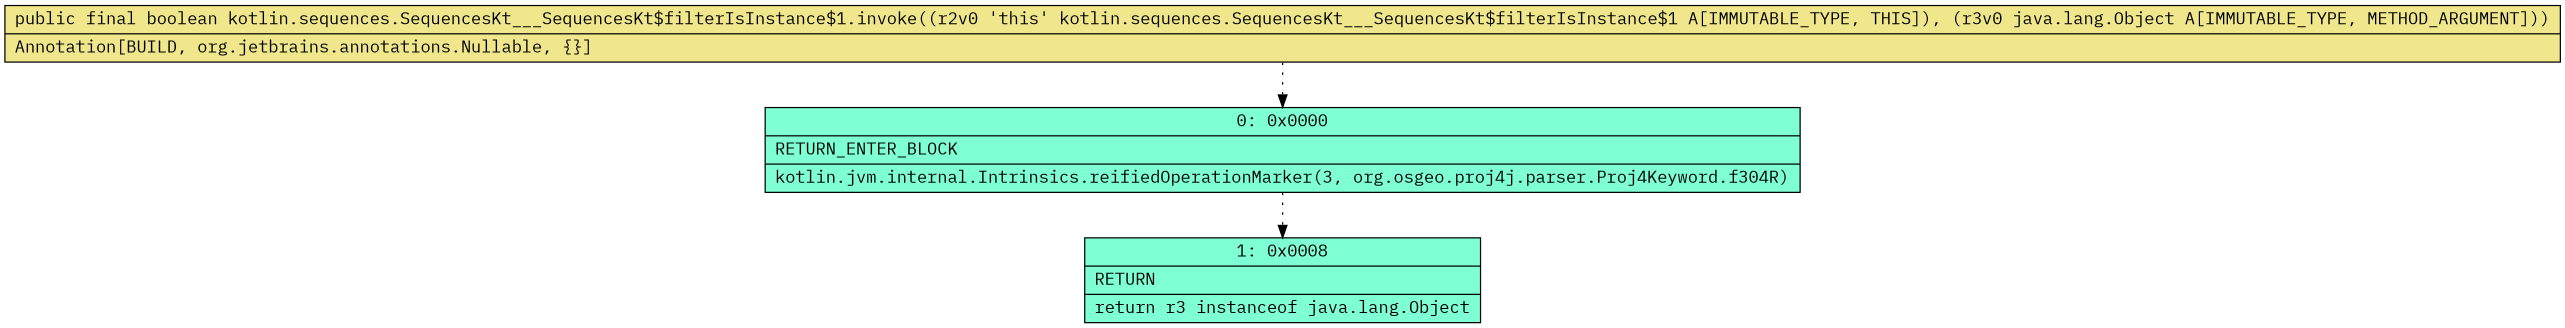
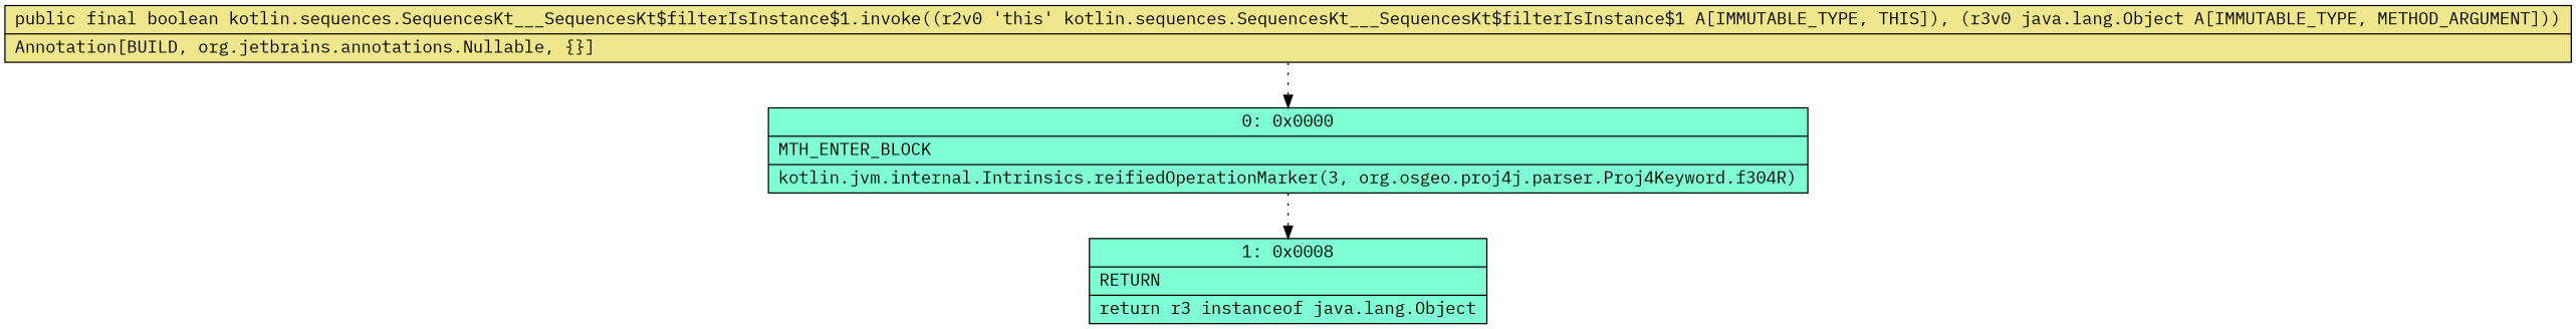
  digraph {
    fontname="IBM Plex Mono"
    node [shape=record style=filled fillcolor=aquamarine fontname="IBM Plex Mono"]
    edge [style=dotted fontname="IBM Plex Mono"]
-   n1 [label="{0\:\ 0x0000|RETURN_ENTER_BLOCK\l|kotlin.jvm.internal.Intrinsics.reifiedOperationMarker(3, org.osgeo.proj4j.parser.Proj4Keyword.f304R)\l}"]
+   n1 [label="{0\:\ 0x0000|MTH_ENTER_BLOCK\l|kotlin.jvm.internal.Intrinsics.reifiedOperationMarker(3, org.osgeo.proj4j.parser.Proj4Keyword.f304R)\l}"]
    n2 [label="{1\:\ 0x0008|RETURN\l|return r3 instanceof java.lang.Object\l}"]
    n3 [label="{public final boolean kotlin.sequences.SequencesKt___SequencesKt$filterIsInstance$1.invoke((r2v0 'this' kotlin.sequences.SequencesKt___SequencesKt$filterIsInstance$1 A[IMMUTABLE_TYPE, THIS]), (r3v0 java.lang.Object A[IMMUTABLE_TYPE, METHOD_ARGUMENT]))  | Annotation[BUILD, org.jetbrains.annotations.Nullable, \{\}]\l}" fillcolor=khaki]
    n1 -> n2
    n3 -> n1
  }
